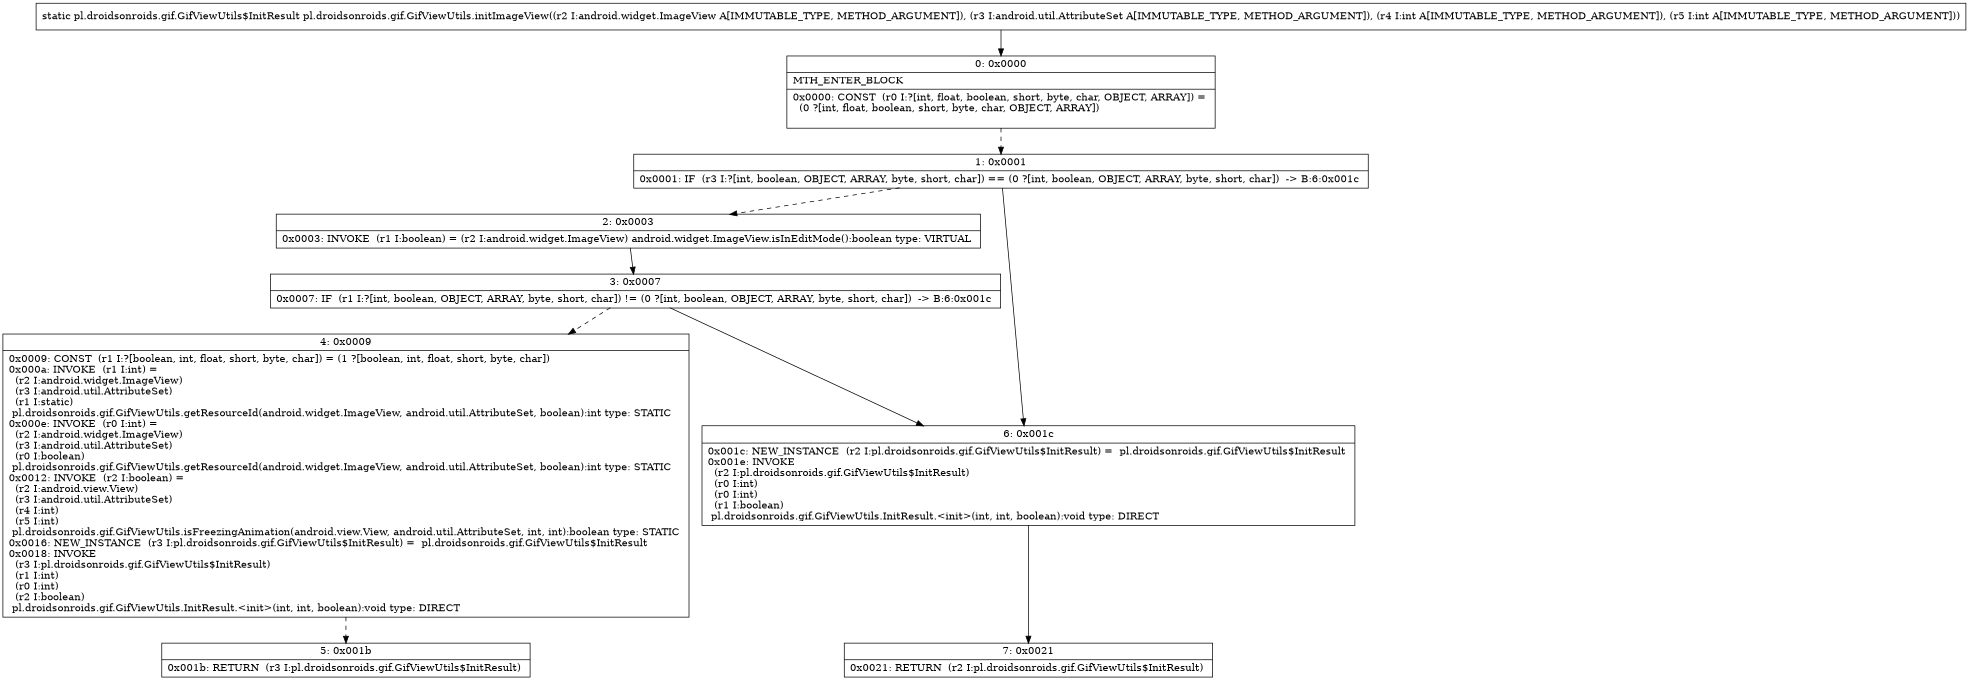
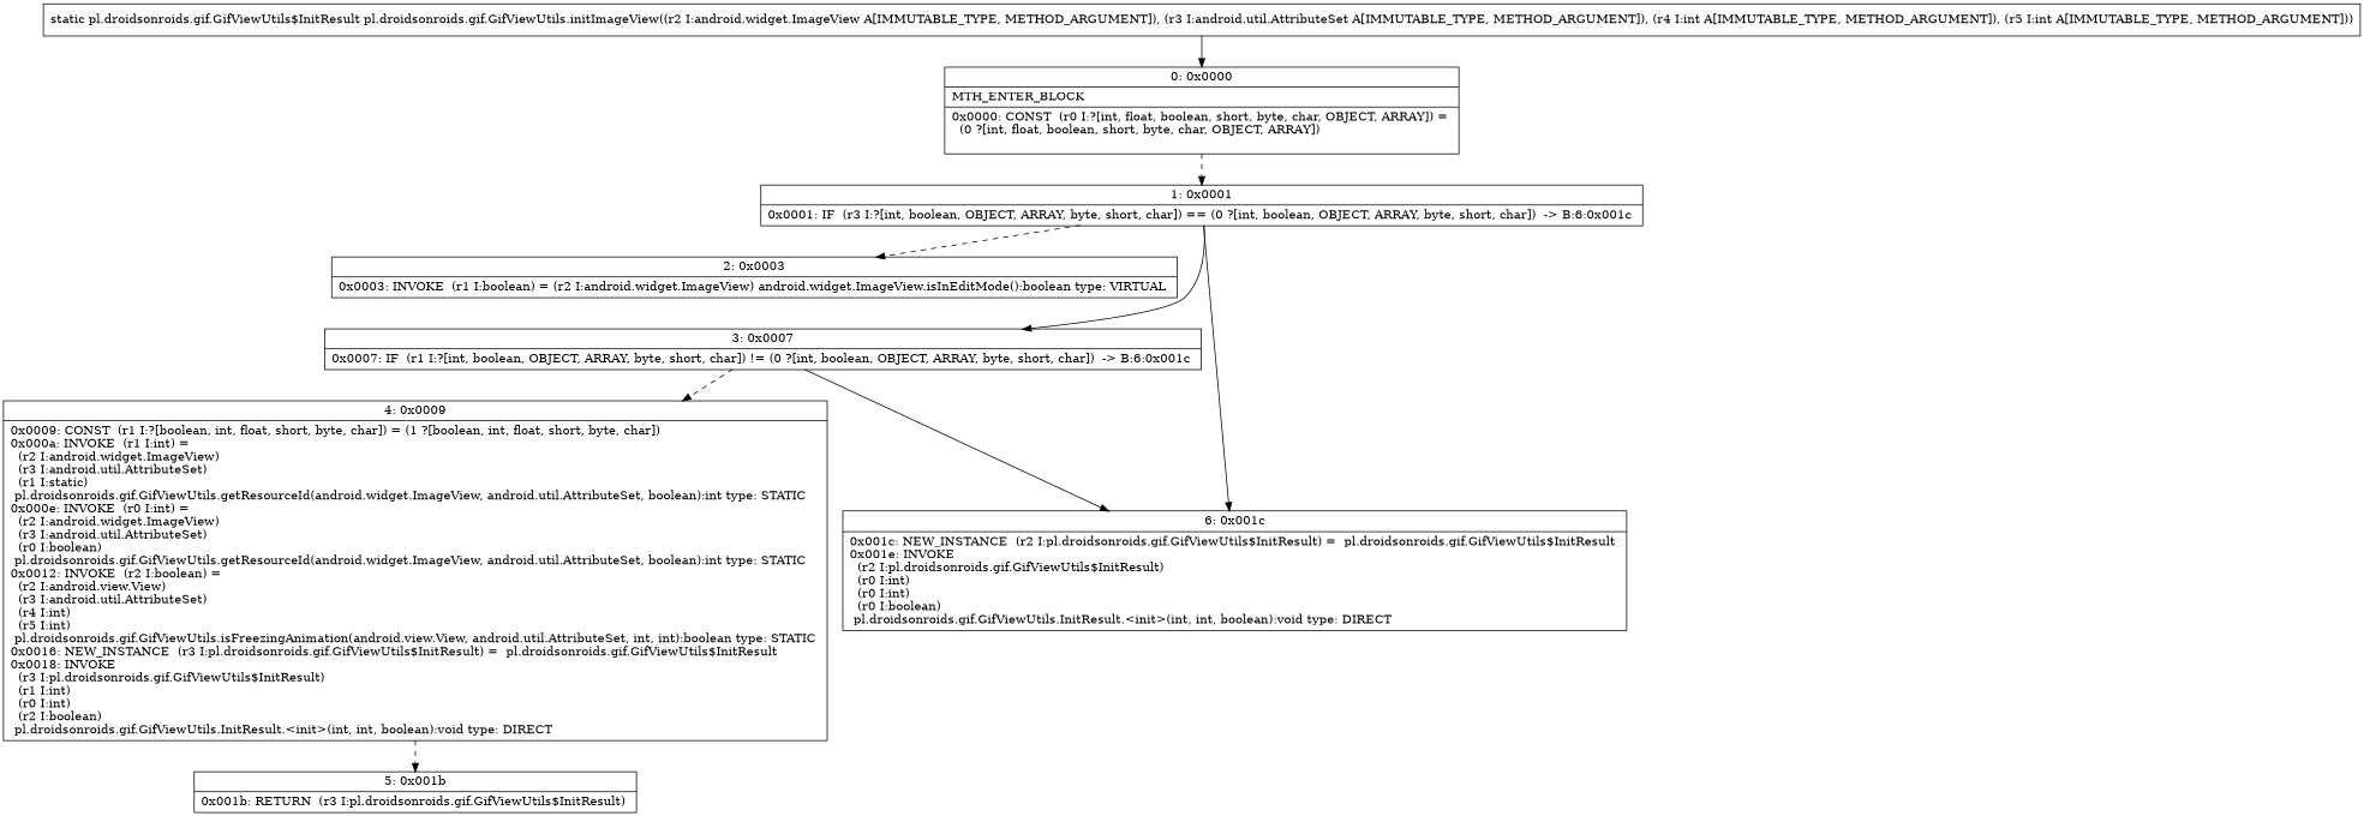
  digraph {
    node [shape=record]
    n1 [label="{0\:\ 0x0000|MTH_ENTER_BLOCK\l|0x0000: CONST  (r0 I:?[int, float, boolean, short, byte, char, OBJECT, ARRAY]) = \l  (0 ?[int, float, boolean, short, byte, char, OBJECT, ARRAY])\l \l}"]
    n2 [label="{1\:\ 0x0001|0x0001: IF  (r3 I:?[int, boolean, OBJECT, ARRAY, byte, short, char]) == (0 ?[int, boolean, OBJECT, ARRAY, byte, short, char])  \-\> B:6:0x001c \l}"]
    n3 [label="{2\:\ 0x0003|0x0003: INVOKE  (r1 I:boolean) = (r2 I:android.widget.ImageView) android.widget.ImageView.isInEditMode():boolean type: VIRTUAL \l}"]
-   n4 [label="{6\:\ 0x001c|0x001c: NEW_INSTANCE  (r2 I:pl.droidsonroids.gif.GifViewUtils$InitResult) =  pl.droidsonroids.gif.GifViewUtils$InitResult \l0x001e: INVOKE  \l  (r2 I:pl.droidsonroids.gif.GifViewUtils$InitResult)\l  (r0 I:int)\l  (r0 I:int)\l  (r1 I:boolean)\l pl.droidsonroids.gif.GifViewUtils.InitResult.\<init\>(int, int, boolean):void type: DIRECT \l}"]
+   n4 [label="{6\:\ 0x001c|0x001c: NEW_INSTANCE  (r2 I:pl.droidsonroids.gif.GifViewUtils$InitResult) =  pl.droidsonroids.gif.GifViewUtils$InitResult \l0x001e: INVOKE  \l  (r2 I:pl.droidsonroids.gif.GifViewUtils$InitResult)\l  (r0 I:int)\l  (r0 I:int)\l  (r0 I:boolean)\l pl.droidsonroids.gif.GifViewUtils.InitResult.\<init\>(int, int, boolean):void type: DIRECT \l}"]
    n5 [label="{3\:\ 0x0007|0x0007: IF  (r1 I:?[int, boolean, OBJECT, ARRAY, byte, short, char]) != (0 ?[int, boolean, OBJECT, ARRAY, byte, short, char])  \-\> B:6:0x001c \l}"]
-   n6 [label="{7\:\ 0x0021|0x0021: RETURN  (r2 I:pl.droidsonroids.gif.GifViewUtils$InitResult) \l}"]
    n7 [label="{4\:\ 0x0009|0x0009: CONST  (r1 I:?[boolean, int, float, short, byte, char]) = (1 ?[boolean, int, float, short, byte, char]) \l0x000a: INVOKE  (r1 I:int) = \l  (r2 I:android.widget.ImageView)\l  (r3 I:android.util.AttributeSet)\l  (r1 I:static)\l pl.droidsonroids.gif.GifViewUtils.getResourceId(android.widget.ImageView, android.util.AttributeSet, boolean):int type: STATIC \l0x000e: INVOKE  (r0 I:int) = \l  (r2 I:android.widget.ImageView)\l  (r3 I:android.util.AttributeSet)\l  (r0 I:boolean)\l pl.droidsonroids.gif.GifViewUtils.getResourceId(android.widget.ImageView, android.util.AttributeSet, boolean):int type: STATIC \l0x0012: INVOKE  (r2 I:boolean) = \l  (r2 I:android.view.View)\l  (r3 I:android.util.AttributeSet)\l  (r4 I:int)\l  (r5 I:int)\l pl.droidsonroids.gif.GifViewUtils.isFreezingAnimation(android.view.View, android.util.AttributeSet, int, int):boolean type: STATIC \l0x0016: NEW_INSTANCE  (r3 I:pl.droidsonroids.gif.GifViewUtils$InitResult) =  pl.droidsonroids.gif.GifViewUtils$InitResult \l0x0018: INVOKE  \l  (r3 I:pl.droidsonroids.gif.GifViewUtils$InitResult)\l  (r1 I:int)\l  (r0 I:int)\l  (r2 I:boolean)\l pl.droidsonroids.gif.GifViewUtils.InitResult.\<init\>(int, int, boolean):void type: DIRECT \l}"]
    n8 [label="{5\:\ 0x001b|0x001b: RETURN  (r3 I:pl.droidsonroids.gif.GifViewUtils$InitResult) \l}"]
    n9 [label="{static pl.droidsonroids.gif.GifViewUtils$InitResult pl.droidsonroids.gif.GifViewUtils.initImageView((r2 I:android.widget.ImageView A[IMMUTABLE_TYPE, METHOD_ARGUMENT]), (r3 I:android.util.AttributeSet A[IMMUTABLE_TYPE, METHOD_ARGUMENT]), (r4 I:int A[IMMUTABLE_TYPE, METHOD_ARGUMENT]), (r5 I:int A[IMMUTABLE_TYPE, METHOD_ARGUMENT])) }"]
    n1 -> n2 [style=dashed]
    n2 -> n3 [style=dashed]
    n2 -> n4
-   n3 -> n5
-   n4 -> n6
+   n2 -> n5
    n5 -> n4
    n5 -> n7 [style=dashed]
    n7 -> n8 [style=dashed]
    n9 -> n1
  }
